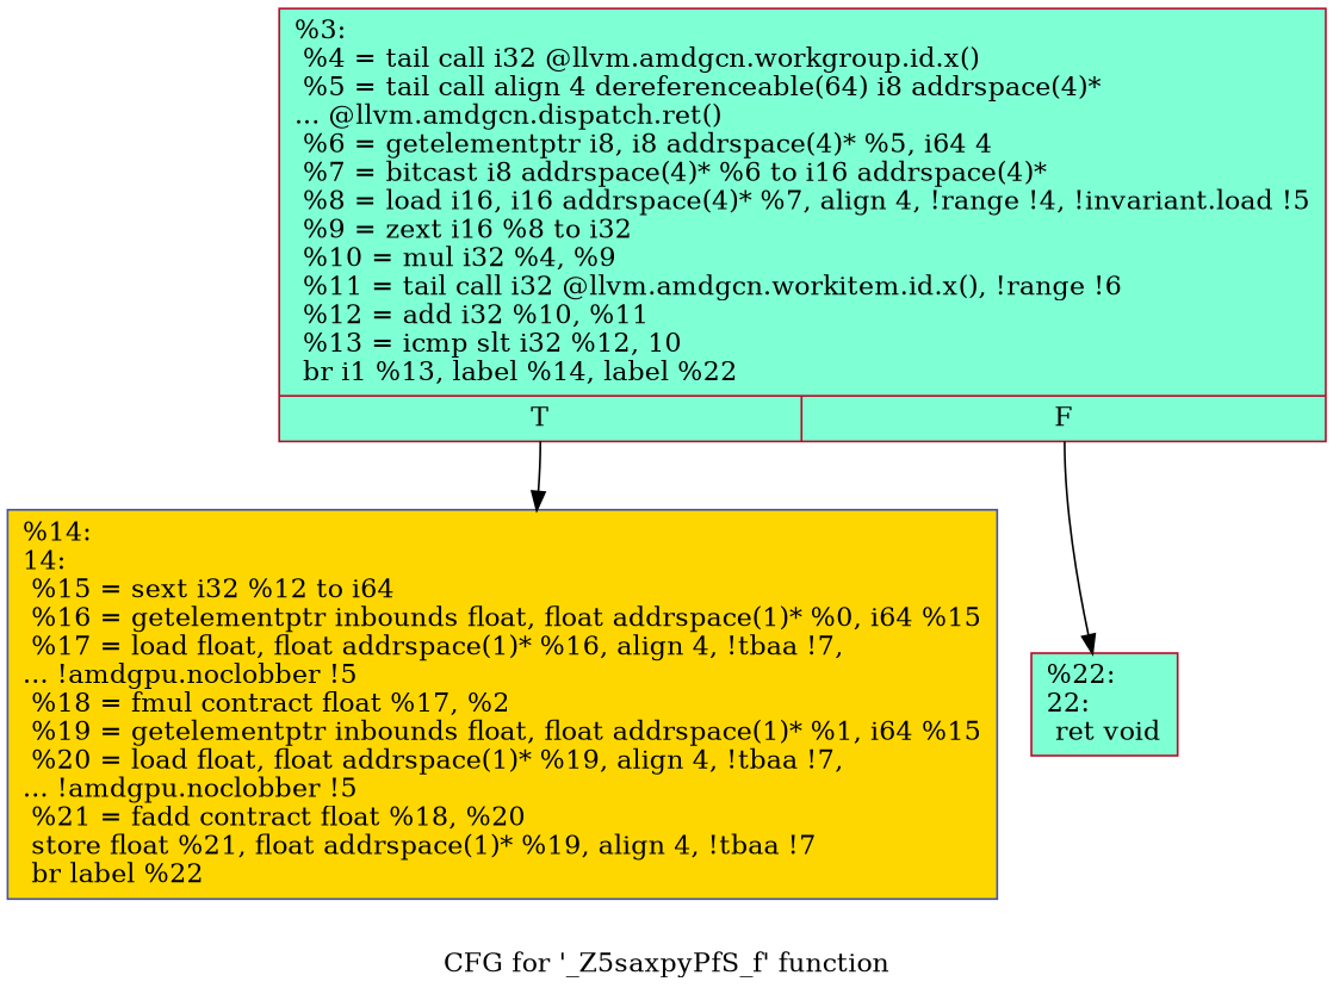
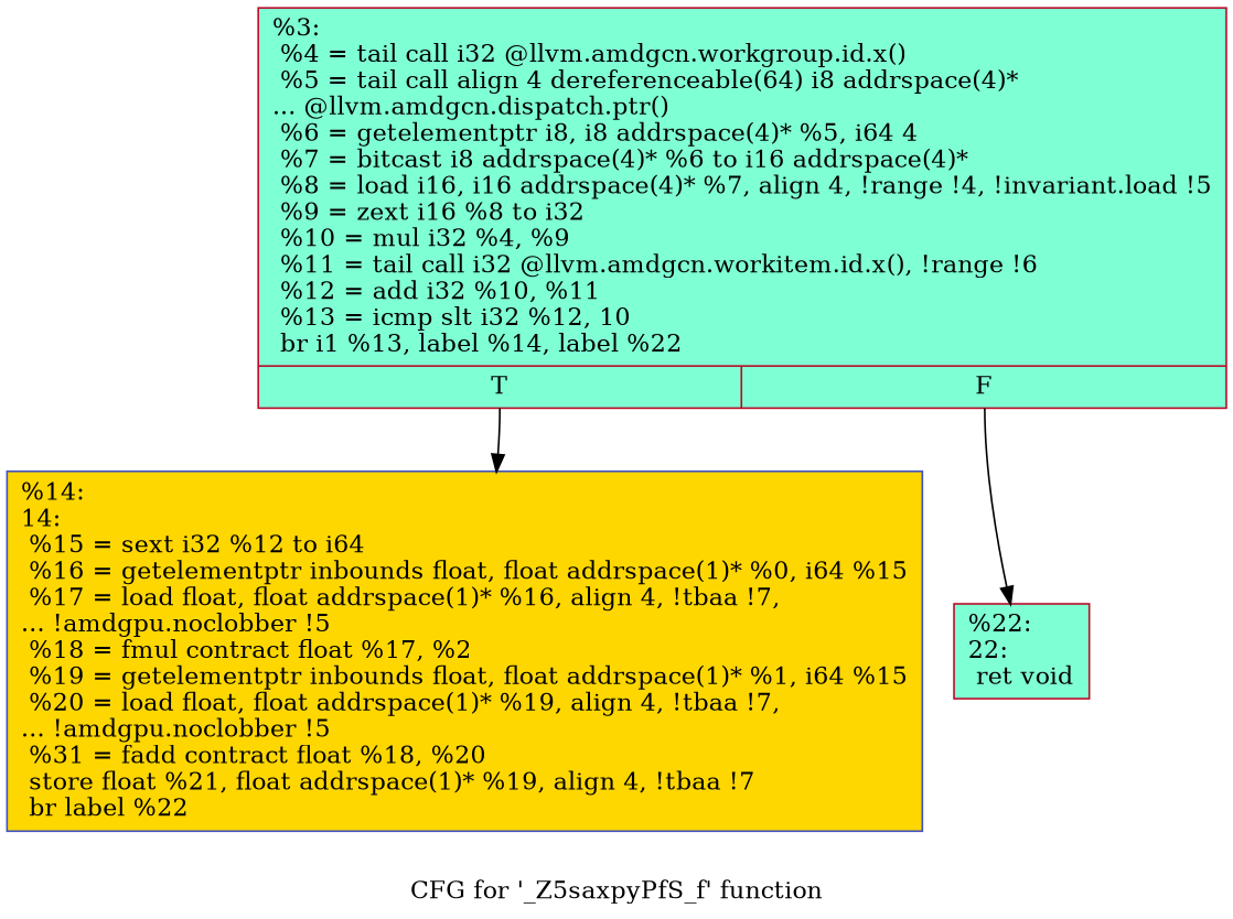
  digraph {
    label="CFG for '_Z5saxpyPfS_f' function"
    node [color="#b70d28ff" fillcolor=aquamarine shape=record style=filled]
-   n1 [label="{%3:\l  %4 = tail call i32 @llvm.amdgcn.workgroup.id.x()\l  %5 = tail call align 4 dereferenceable(64) i8 addrspace(4)*\l... @llvm.amdgcn.dispatch.ret()\l  %6 = getelementptr i8, i8 addrspace(4)* %5, i64 4\l  %7 = bitcast i8 addrspace(4)* %6 to i16 addrspace(4)*\l  %8 = load i16, i16 addrspace(4)* %7, align 4, !range !4, !invariant.load !5\l  %9 = zext i16 %8 to i32\l  %10 = mul i32 %4, %9\l  %11 = tail call i32 @llvm.amdgcn.workitem.id.x(), !range !6\l  %12 = add i32 %10, %11\l  %13 = icmp slt i32 %12, 10\l  br i1 %13, label %14, label %22\l|{<s0>T|<s1>F}}"]
-   n2 [color="#3d50c3ff" fillcolor=gold label="{%14:\l14:                                               \l  %15 = sext i32 %12 to i64\l  %16 = getelementptr inbounds float, float addrspace(1)* %0, i64 %15\l  %17 = load float, float addrspace(1)* %16, align 4, !tbaa !7,\l... !amdgpu.noclobber !5\l  %18 = fmul contract float %17, %2\l  %19 = getelementptr inbounds float, float addrspace(1)* %1, i64 %15\l  %20 = load float, float addrspace(1)* %19, align 4, !tbaa !7,\l... !amdgpu.noclobber !5\l  %21 = fadd contract float %18, %20\l  store float %21, float addrspace(1)* %19, align 4, !tbaa !7\l  br label %22\l}"]
+   n1 [label="{%3:\l  %4 = tail call i32 @llvm.amdgcn.workgroup.id.x()\l  %5 = tail call align 4 dereferenceable(64) i8 addrspace(4)*\l... @llvm.amdgcn.dispatch.ptr()\l  %6 = getelementptr i8, i8 addrspace(4)* %5, i64 4\l  %7 = bitcast i8 addrspace(4)* %6 to i16 addrspace(4)*\l  %8 = load i16, i16 addrspace(4)* %7, align 4, !range !4, !invariant.load !5\l  %9 = zext i16 %8 to i32\l  %10 = mul i32 %4, %9\l  %11 = tail call i32 @llvm.amdgcn.workitem.id.x(), !range !6\l  %12 = add i32 %10, %11\l  %13 = icmp slt i32 %12, 10\l  br i1 %13, label %14, label %22\l|{<s0>T|<s1>F}}"]
+   n2 [color="#3d50c3ff" fillcolor=gold label="{%14:\l14:                                               \l  %15 = sext i32 %12 to i64\l  %16 = getelementptr inbounds float, float addrspace(1)* %0, i64 %15\l  %17 = load float, float addrspace(1)* %16, align 4, !tbaa !7,\l... !amdgpu.noclobber !5\l  %18 = fmul contract float %17, %2\l  %19 = getelementptr inbounds float, float addrspace(1)* %1, i64 %15\l  %20 = load float, float addrspace(1)* %19, align 4, !tbaa !7,\l... !amdgpu.noclobber !5\l  %31 = fadd contract float %18, %20\l  store float %21, float addrspace(1)* %19, align 4, !tbaa !7\l  br label %22\l}"]
    n3 [label="{%22:\l22:                                               \l  ret void\l}"]
    n1 -> n2 [tailport=s0]
    n1 -> n3 [tailport=s1]
  }
